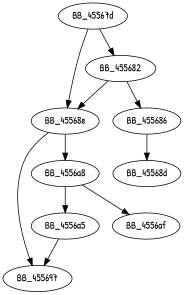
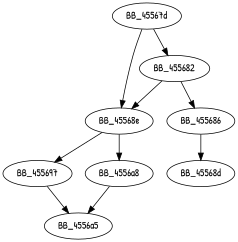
  digraph {
    fontname="Patrick Hand"
    node [fontname="Patrick Hand"]
    edge [fontname="Patrick Hand"]
    BB_45567d
    BB_455682
    BB_45568e
    BB_455686
    BB_45568d
    BB_455697
    BB_4556a8
    BB_4556a5
-   BB_4556af
    BB_45567d -> BB_455682
    BB_45567d -> BB_45568e
    BB_455682 -> BB_45568e
    BB_455682 -> BB_455686
    BB_45568e -> BB_455697
    BB_45568e -> BB_4556a8
    BB_455686 -> BB_45568d
-   BB_4556a5 -> BB_455697
+   BB_455697 -> BB_4556a5
    BB_4556a8 -> BB_4556a5
-   BB_4556a8 -> BB_4556af
  }
